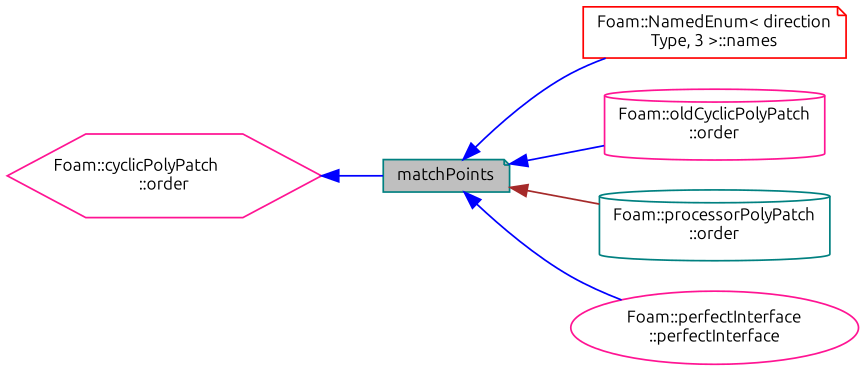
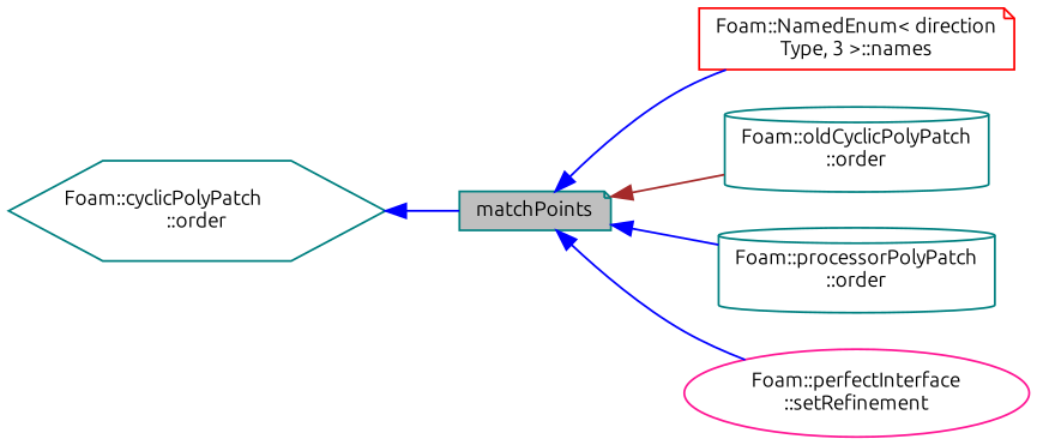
  digraph {
    fontname=Ubuntu
    rankdir=LR
    node [color=teal fontname=Ubuntu fontsize=10 shape=note]
    edge [color=blue dir=back fontname=Ubuntu fontsize=10 labelfontname=Helvetica labelfontsize=10 style=solid]
    n1 [fillcolor=grey75 fontcolor=black height=0.2 label=matchPoints style=filled width=0.4]
    n2 [color=red height=0.2 label="Foam::NamedEnum\< direction\lType, 3 \>::names" width=0.4]
-   n3 [color=deeppink height=0.2 label="Foam::oldCyclicPolyPatch\l::order" shape=cylinder width=0.4]
+   n3 [height=0.2 label="Foam::oldCyclicPolyPatch\l::order" shape=cylinder width=0.4]
    n4 [height=0.2 label="Foam::processorPolyPatch\l::order" shape=cylinder width=0.4]
-   n5 [color=deeppink height=0.2 label="Foam::perfectInterface\l::perfectInterface" shape=ellipse width=0.4]
-   n6 [color=deeppink height=0.2 label="Foam::cyclicPolyPatch\l::order" shape=hexagon width=0.4]
+   n5 [color=deeppink height=0.2 label="Foam::perfectInterface\l::setRefinement" shape=ellipse width=0.4]
+   n6 [height=0.2 label="Foam::cyclicPolyPatch\l::order" shape=hexagon width=0.4]
    n1 -> n2
-   n1 -> n3
-   n1 -> n4 [color=brown]
+   n1 -> n3 [color=brown]
+   n1 -> n4
    n1 -> n5
    n6 -> n1
  }
